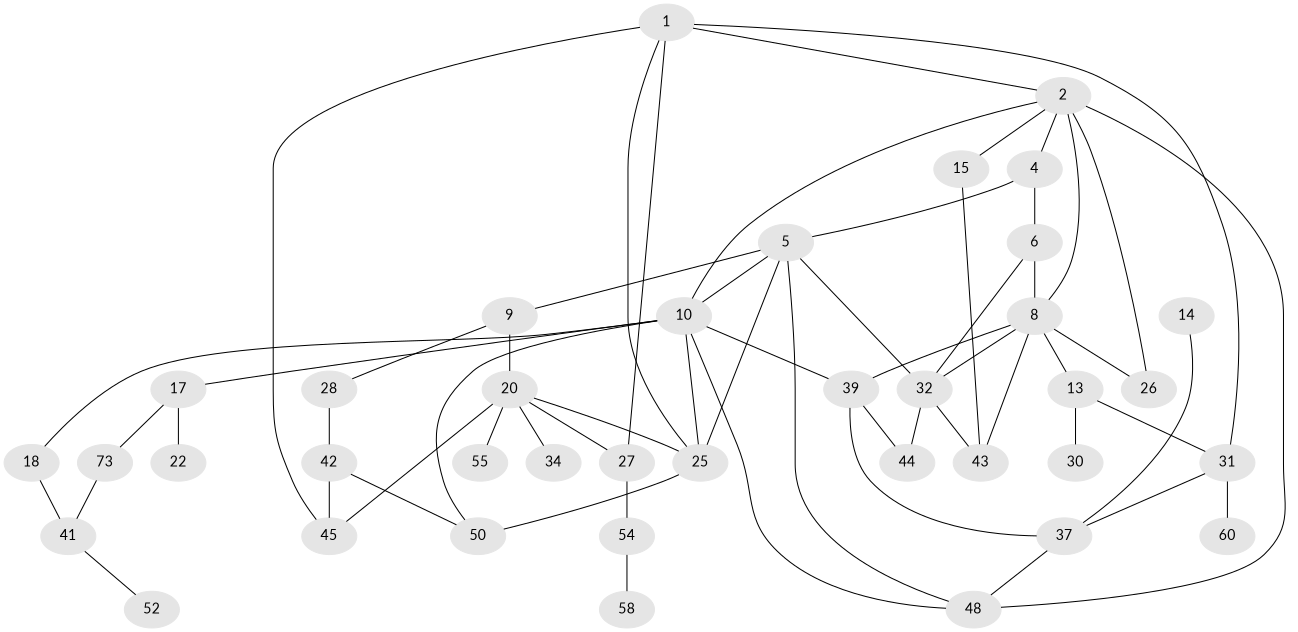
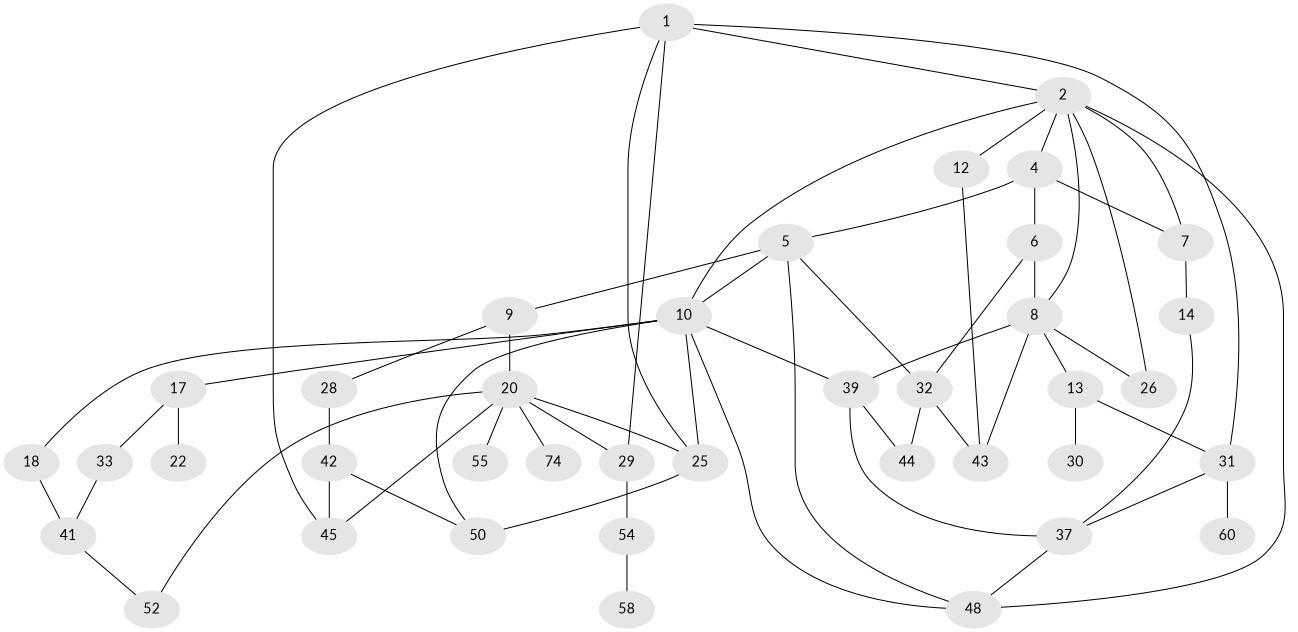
  graph {
    fontname=Lato
    node [color=gray90 fontname=Lato style=filled]
    edge [fontname=Lato]
    1 [super="+46"]
    2 [super="+3"]
    25 [super="+27"]
-   29 [super="+36" label=27]
+   29 [super="+36"]
    31 [super="+51"]
    45
    4 [super="+49"]
+   7 [super="+23"]
    8 [super="+11"]
    10 [super="+16"]
-   15
+   15 [label=12]
    26
    48
    50 [super="+56"]
    54
    37 [super="+39"]
    60
    5 [super="+12"]
    6 [super="+21"]
    14 [super="+53"]
    32 [super="+40"]
    13 [super="+57"]
    n23 [label=39]
    43 [super="+59"]
    17 [super="+24"]
    18 [super="+35"]
    9
    20 [super="+38"]
    28
    44 [super="+47"]
    30
-   34
+   34 [label=74]
    52
    55
    42 [super="+61"]
    22
-   33 [label=73]
+   33
    41 [super="+62"]
    58
    1 -- 2
    1 -- 25
    1 -- 29
    1 -- 31
    1 -- 45
    2 -- 4
+   2 -- 7
    2 -- 8
    2 -- 10
    2 -- 15
    2 -- 26
    2 -- 48
    25 -- 50 [weight=2]
    29 -- 54
    31 -- 37
    31 -- 60
+   4 -- 7
    4 -- 5
    4 -- 6
+   7 -- 14
    8 -- 26
-   8 -- 32
    8 -- 13
    8 -- n23
    8 -- 43
    10 -- 25
    10 -- 48
    10 -- 50
    10 -- n23
    10 -- 17
    10 -- 18
    15 -- 43
    54 -- 58
    37 -- 48
-   5 -- 25
    5 -- 10
    5 -- 48
    5 -- 32
    5 -- 9
    6 -- 8
    6 -- 32
    14 -- 37
    32 -- 43
    32 -- 44
    13 -- 31
    13 -- 30
    n23 -- 37
    n23 -- 44
    17 -- 22
    17 -- 33
    18 -- 41 [weight=2]
    9 -- 20
    9 -- 28
    20 -- 25
    20 -- 29
    20 -- 45
    20 -- 34
+   20 -- 52
    20 -- 55
    28 -- 42
    42 -- 45
    42 -- 50
    33 -- 41
    41 -- 52
  }
